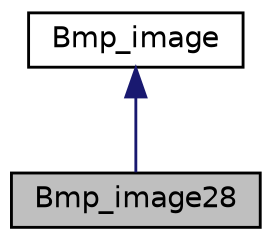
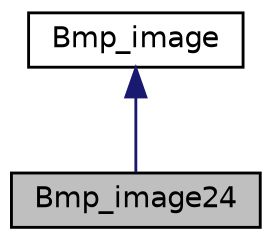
  digraph {
    node [color=black fontname=Helvetica fontsize=10 shape=record style=filled]
-   n1 [fillcolor=grey75 fontcolor=black height=0.2 label=Bmp_image28 width=0.4]
+   n1 [fillcolor=grey75 fontcolor=black height=0.2 label=Bmp_image24 width=0.4]
    n2 [fillcolor=white height=0.2 label=Bmp_image width=0.4]
    n2 -> n1 [color=midnightblue dir=back fontname=Helvetica fontsize=10 labelfontname=Helvetica labelfontsize=10 style=solid]
  }
